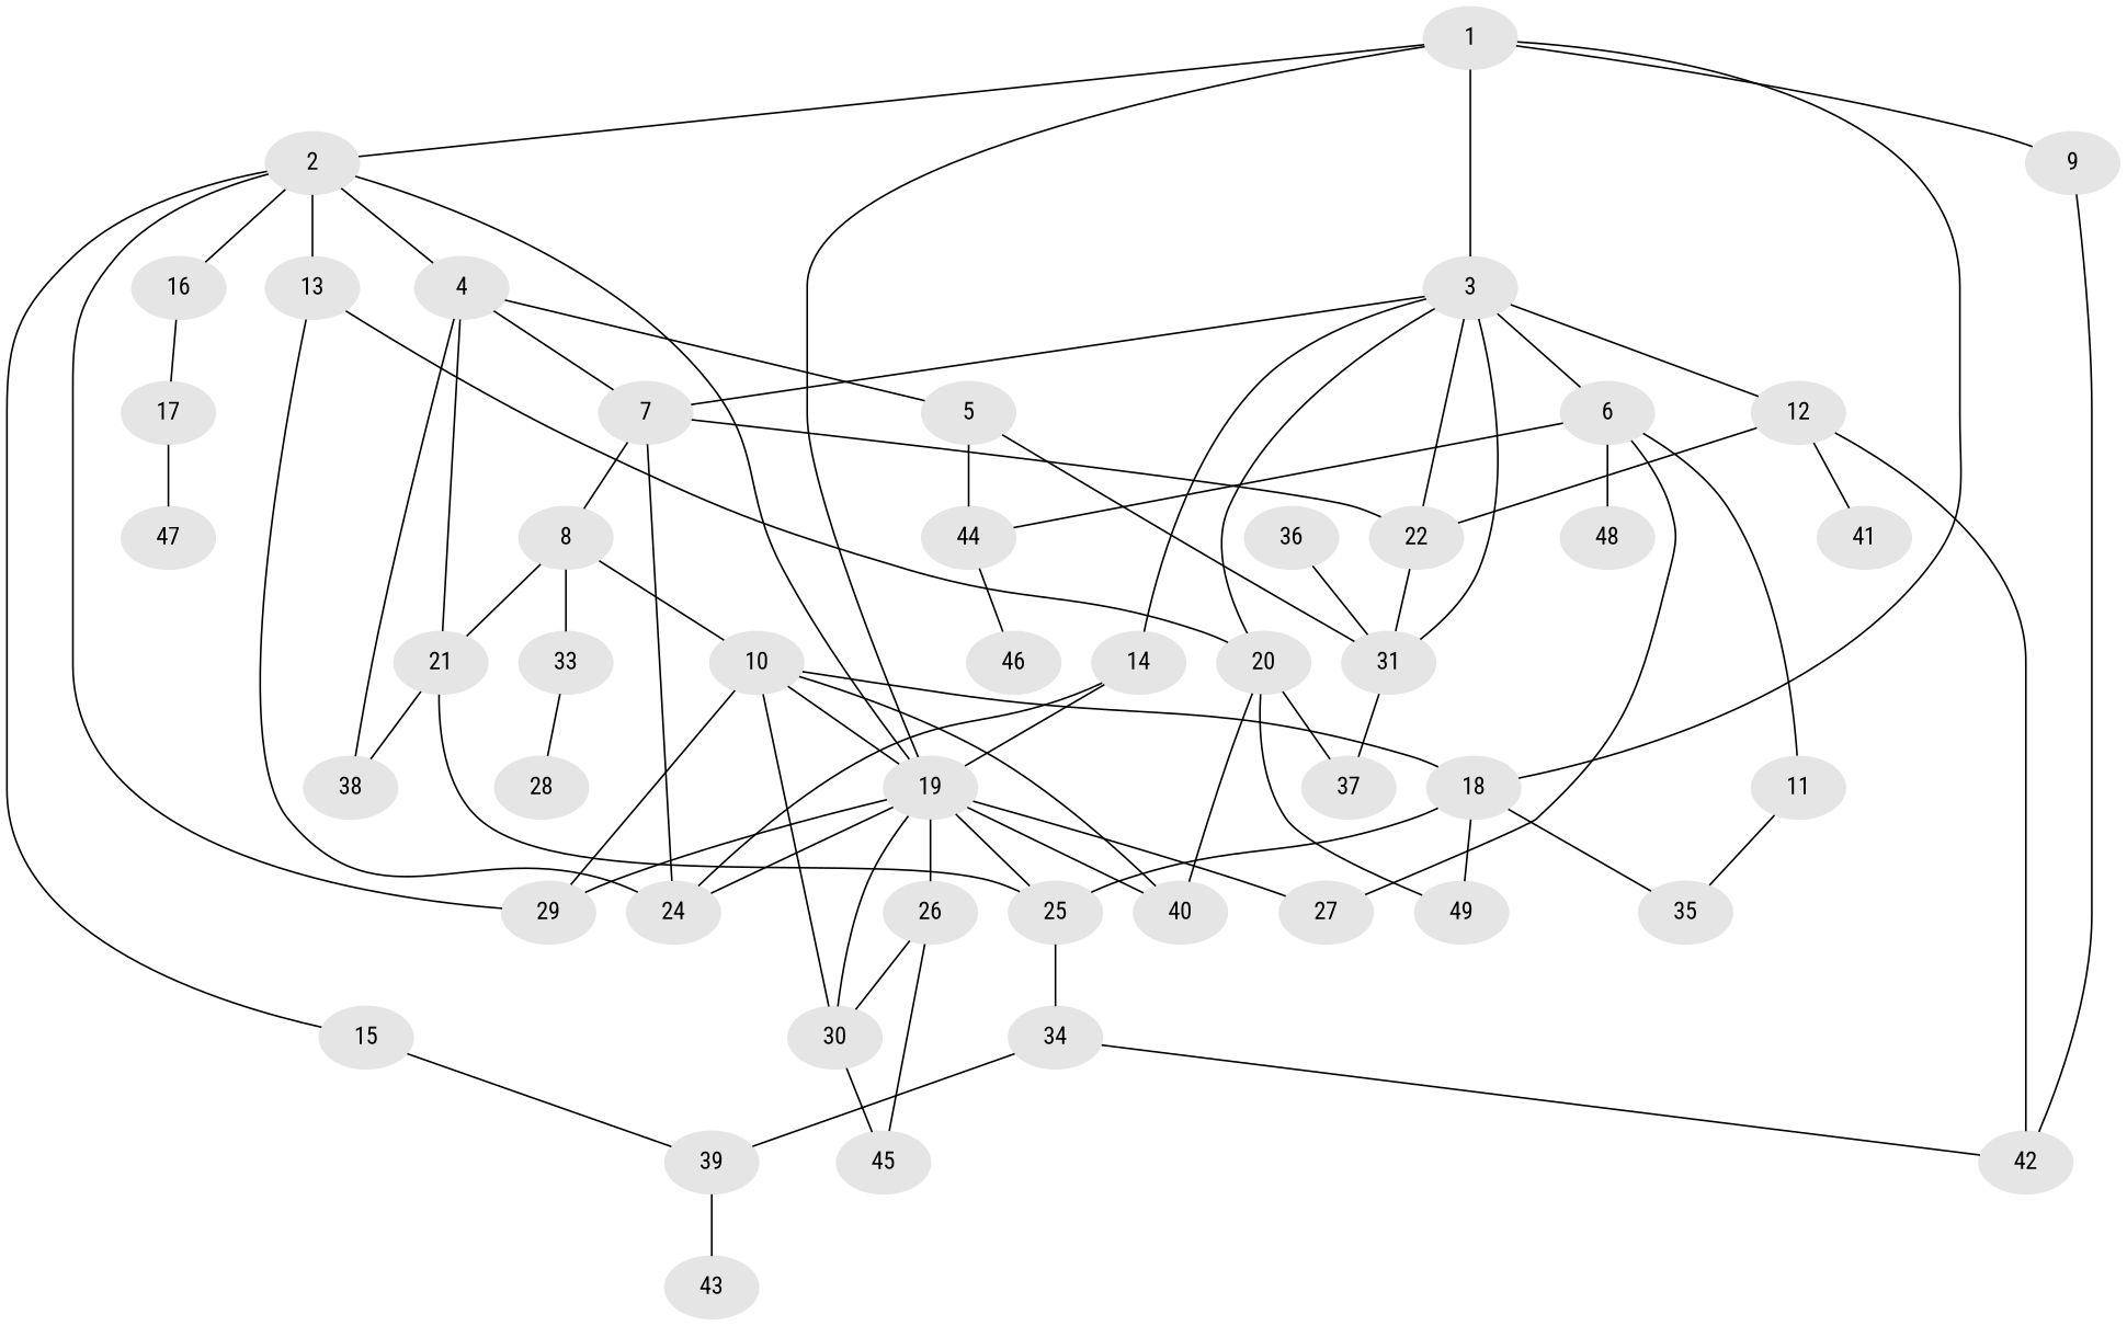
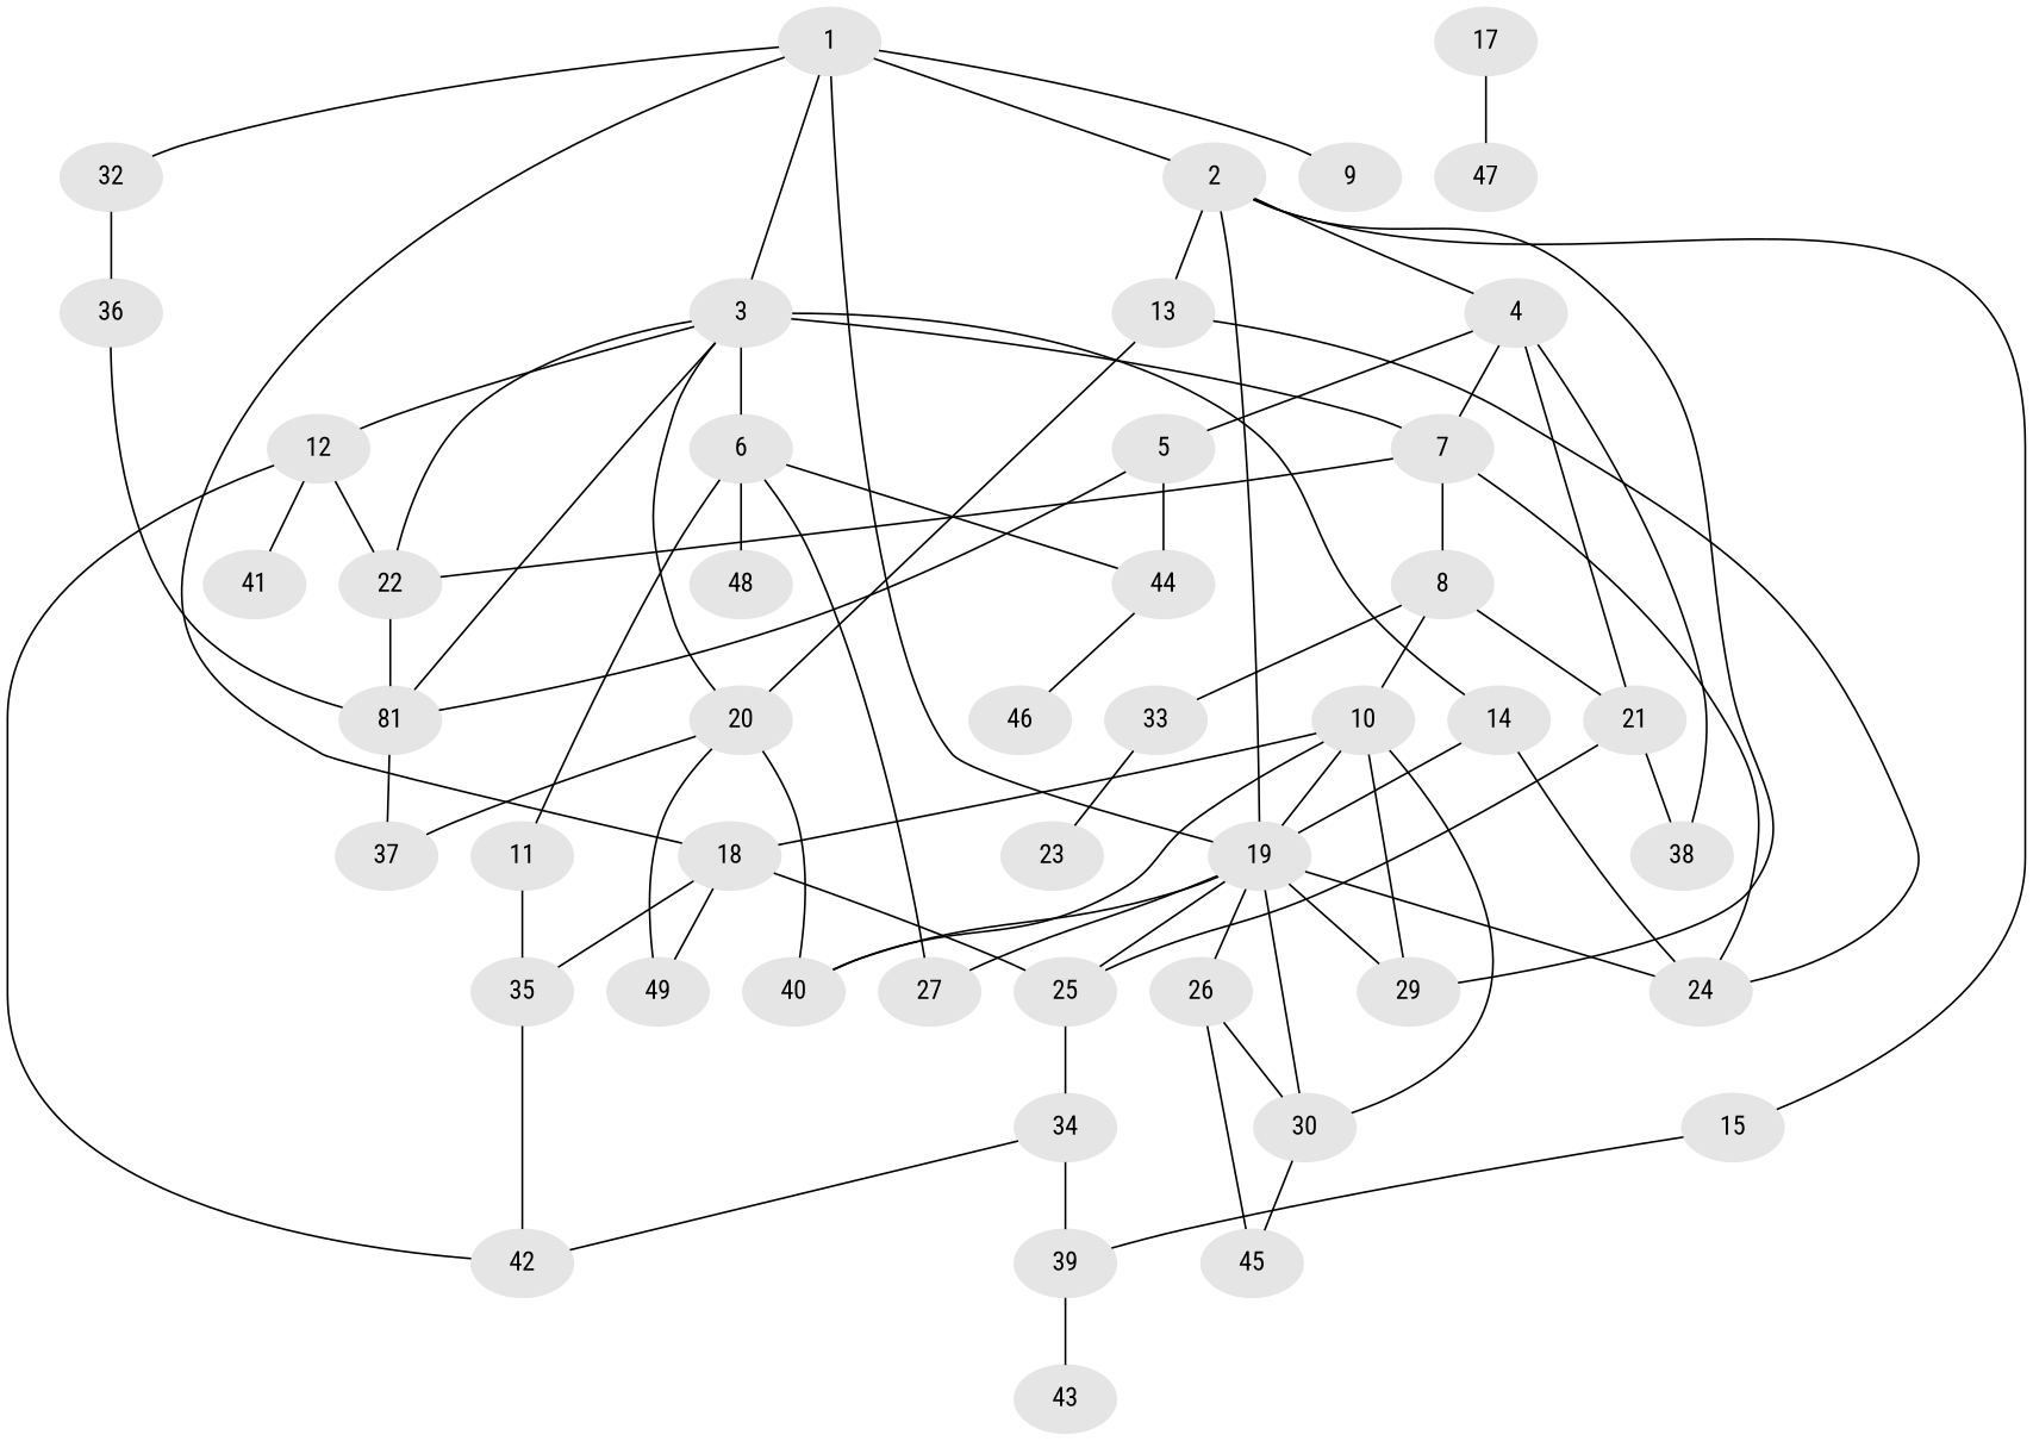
  graph {
    fontname="Roboto Condensed"
    node [color=gray90 fontname="Roboto Condensed" style=filled]
    edge [fontname="Roboto Condensed" weight=1.0]
    1
    2
    3
    9
    18
    19
+   32
    4
    13
    15
-   16
    29
    6
    7
    12
    14
    20
    22
-   31
+   31 [label=81]
    42
    35
    25
    49
    27
    24
    30
    40
    26
    36
    5
    21
    38
    39
    17
    44
    11
    48
    8
    41
    37
    46
    10
    33
-   23 [label=28]
+   23
    45
    43
    47
    34
    1 -- 2
    1 -- 3
    1 -- 9
    1 -- 18
    1 -- 19
+   1 -- 32
    2 -- 19
    2 -- 4
    2 -- 13 [weight=2.0]
    2 -- 15
-   2 -- 16
    2 -- 29
    3 -- 6 [weight=2.0]
    3 -- 7
    3 -- 12
    3 -- 14
    3 -- 20
    3 -- 22
    3 -- 31
-   9 -- 42
+   35 -- 42
    18 -- 35
    18 -- 25
    18 -- 49
    19 -- 29
    19 -- 25
    19 -- 27
    19 -- 24
    19 -- 30 [weight=2.0]
    19 -- 40
    19 -- 26 [weight=2.0]
+   32 -- 36
    4 -- 7
    4 -- 5
    4 -- 21 [weight=2.0]
    4 -- 38
    13 -- 20
    13 -- 24
    15 -- 39
-   16 -- 17
    6 -- 27
    6 -- 44
    6 -- 11
    6 -- 48
    7 -- 22
    7 -- 24
    7 -- 8
    12 -- 22
    12 -- 42
    12 -- 41
    14 -- 19
    14 -- 24
    20 -- 49
    20 -- 40
    20 -- 37
    22 -- 31
    31 -- 37
    25 -- 34
    30 -- 45
    26 -- 30
    26 -- 45
    36 -- 31
    5 -- 31
    5 -- 44
    21 -- 25
    21 -- 38
    39 -- 43
    17 -- 47
    44 -- 46
    11 -- 35
    8 -- 21
    8 -- 10
    8 -- 33
    10 -- 18 [weight=2.0]
    10 -- 19
    10 -- 29
    10 -- 30
    10 -- 40
    33 -- 23
    34 -- 42
    34 -- 39
  }
